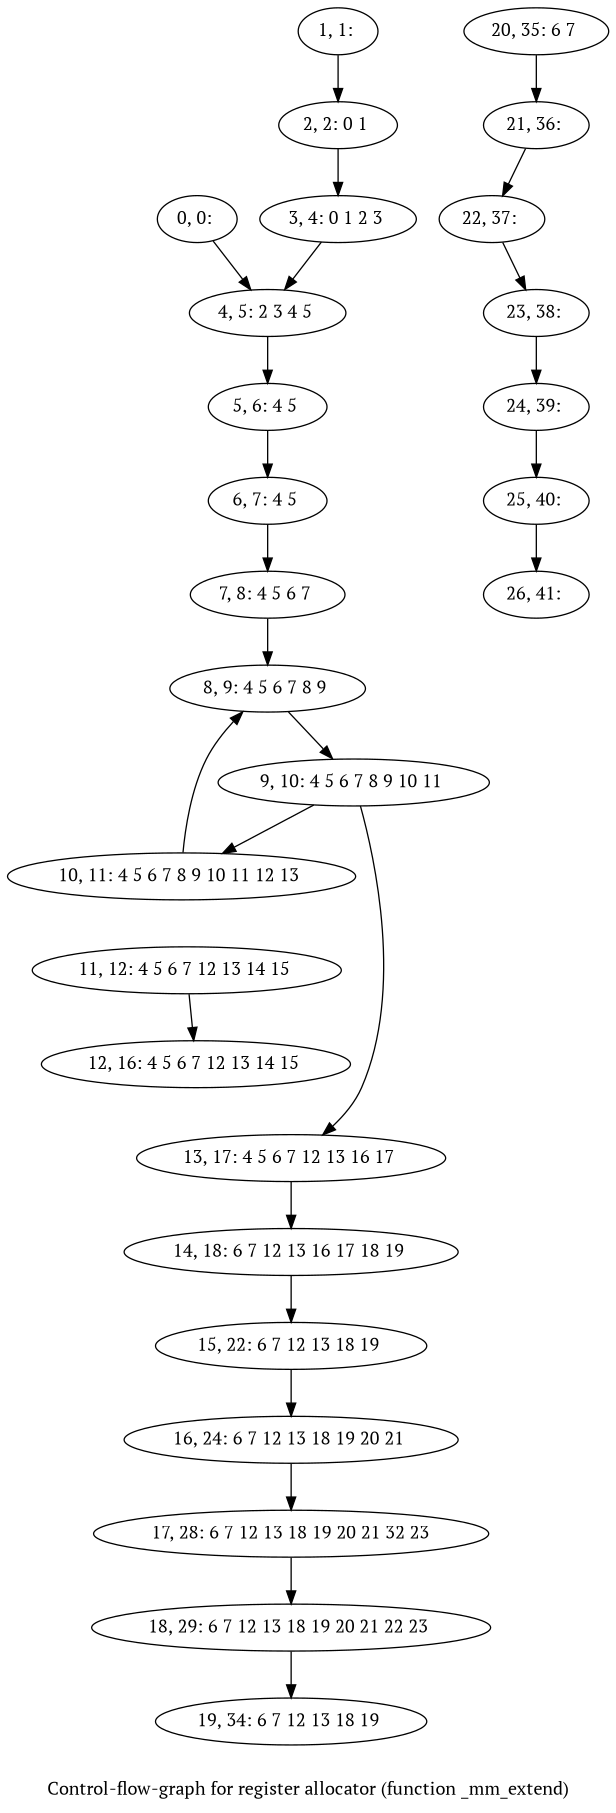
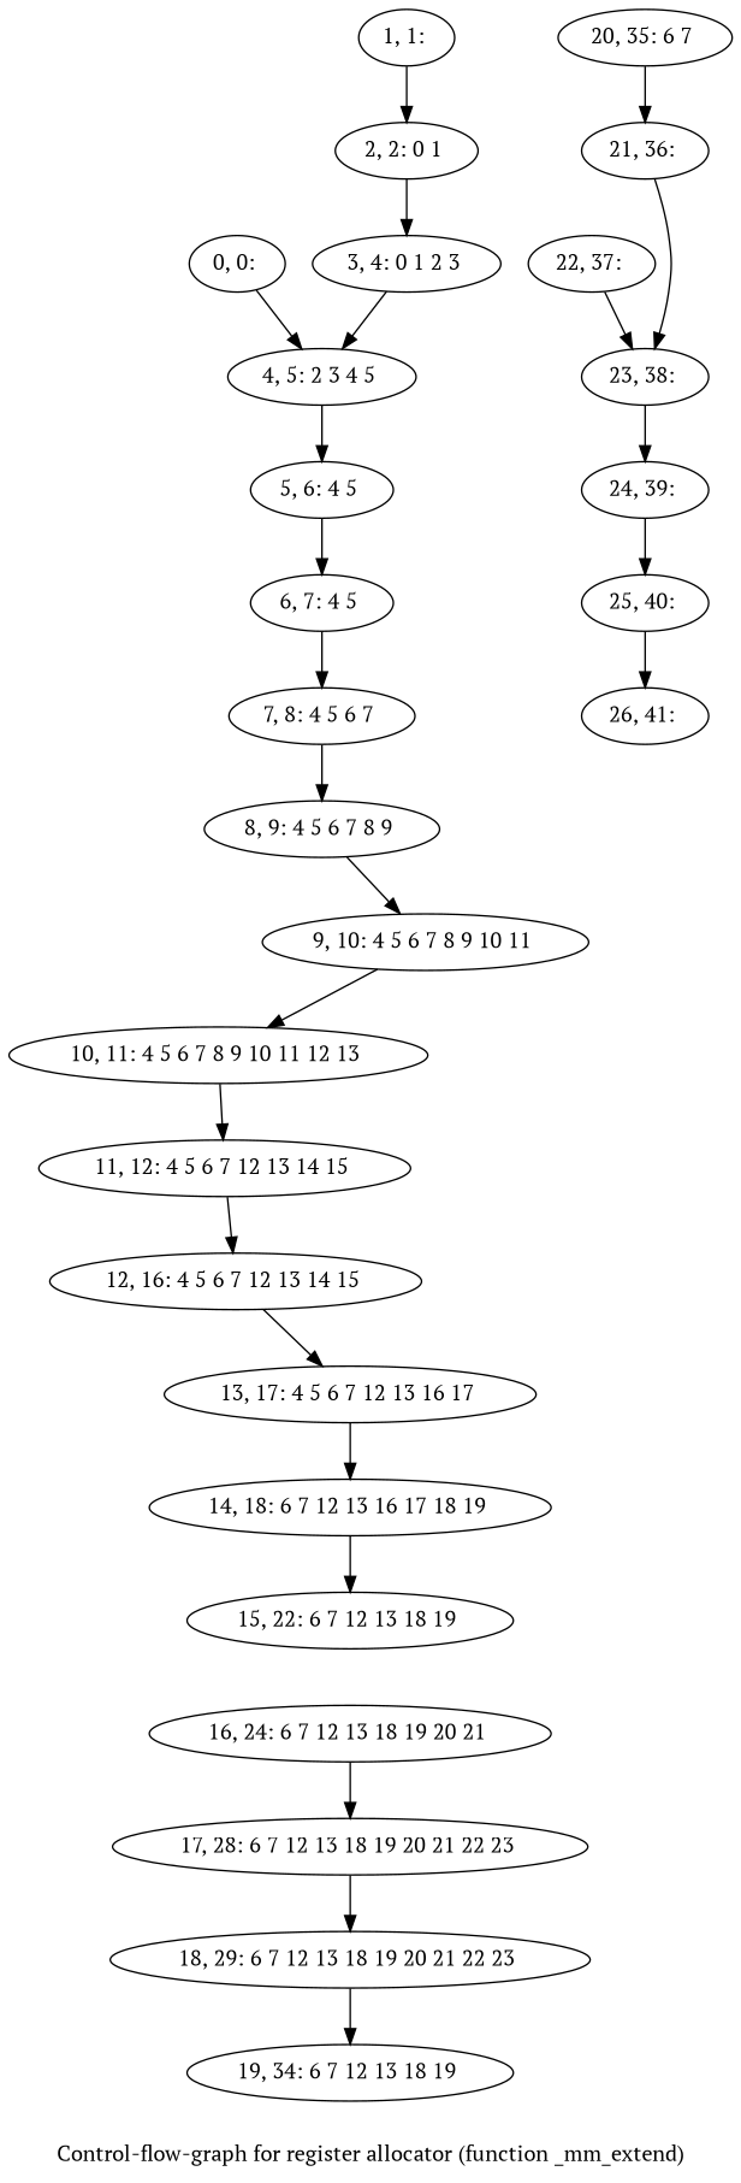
  digraph {
    fontname="PT Serif"
    label="Control-flow-graph for register allocator (function _mm_extend)"
    node [fontname="PT Serif"]
    edge [fontname="PT Serif"]
    n1 [label="0, 0: "]
    n2 [label="4, 5: 2 3 4 5 "]
    n3 [label="1, 1: "]
    n4 [label="2, 2: 0 1 "]
    n5 [label="3, 4: 0 1 2 3 "]
    n6 [label="5, 6: 4 5 "]
    n7 [label="6, 7: 4 5 "]
    n8 [label="7, 8: 4 5 6 7 "]
    n9 [label="8, 9: 4 5 6 7 8 9 "]
    n10 [label="9, 10: 4 5 6 7 8 9 10 11 "]
    n11 [label="10, 11: 4 5 6 7 8 9 10 11 12 13 "]
    n12 [label="11, 12: 4 5 6 7 12 13 14 15 "]
    n13 [label="12, 16: 4 5 6 7 12 13 14 15 "]
    n14 [label="13, 17: 4 5 6 7 12 13 16 17 "]
    n15 [label="14, 18: 6 7 12 13 16 17 18 19 "]
    n16 [label="15, 22: 6 7 12 13 18 19 "]
    n17 [label="16, 24: 6 7 12 13 18 19 20 21 "]
-   n18 [label="17, 28: 6 7 12 13 18 19 20 21 32 23"]
+   n18 [label="17, 28: 6 7 12 13 18 19 20 21 22 23 "]
    n19 [label="18, 29: 6 7 12 13 18 19 20 21 22 23 "]
    n20 [label="19, 34: 6 7 12 13 18 19 "]
    n21 [label="20, 35: 6 7 "]
    n22 [label="21, 36: "]
    n23 [label="22, 37: "]
    n24 [label="23, 38: "]
    n25 [label="24, 39: "]
    n26 [label="25, 40: "]
    n27 [label="26, 41: "]
    n1 -> n2
    n2 -> n6
    n3 -> n4
    n4 -> n5
    n5 -> n2
    n6 -> n7
    n7 -> n8
    n8 -> n9
    n9 -> n10
    n10 -> n11
-   n11 -> n9
+   n11 -> n12
    n12 -> n13
-   n10 -> n14
+   n13 -> n14
    n14 -> n15
    n15 -> n16
-   n16 -> n17
    n17 -> n18
    n18 -> n19
    n19 -> n20
    n21 -> n22
-   n22 -> n23
+   n22 -> n24
    n23 -> n24
    n24 -> n25
    n25 -> n26
    n26 -> n27
  }
